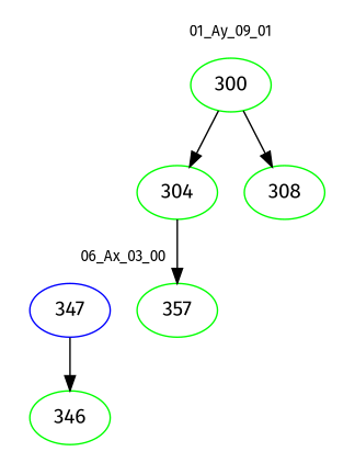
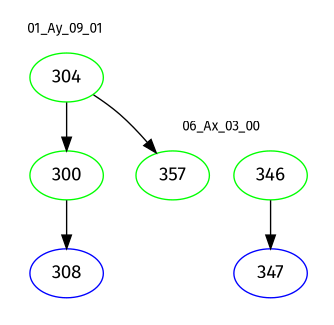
  digraph {
    fontname="Fira Sans"
    node [color=green fontname="Fira Sans"]
    edge [color=black fontname="Fira Sans"]
    n1 [label=346]
    n2 [label=357]
    n3 [color=blue label=347]
    n4 [label=300]
    n5 [label=304]
-   n6 [label=308]
+   n6 [color=blue label=308]
    subgraph cluster_1 {
      color=white
      fontsize=10
      label="06_Ax_03_00"
      n1
      n2
      n3
    }
    subgraph cluster_2 {
      color=white
      fontsize=10
      label="01_Ay_09_01"
      n4
      n5
      n6
    }
-   n3 -> n1
-   n4 -> n5
+   n1 -> n3
+   n5 -> n4
    n4 -> n6
    n5 -> n2
  }
